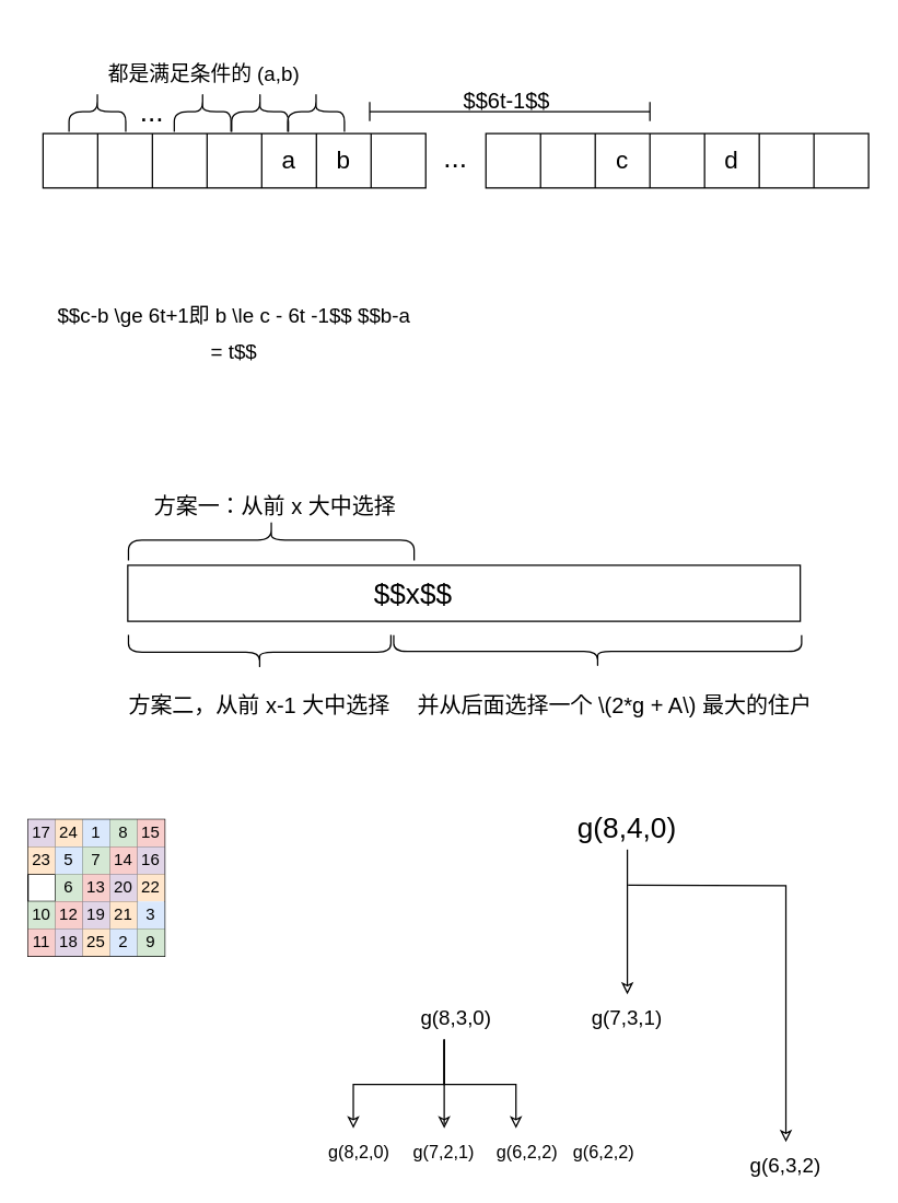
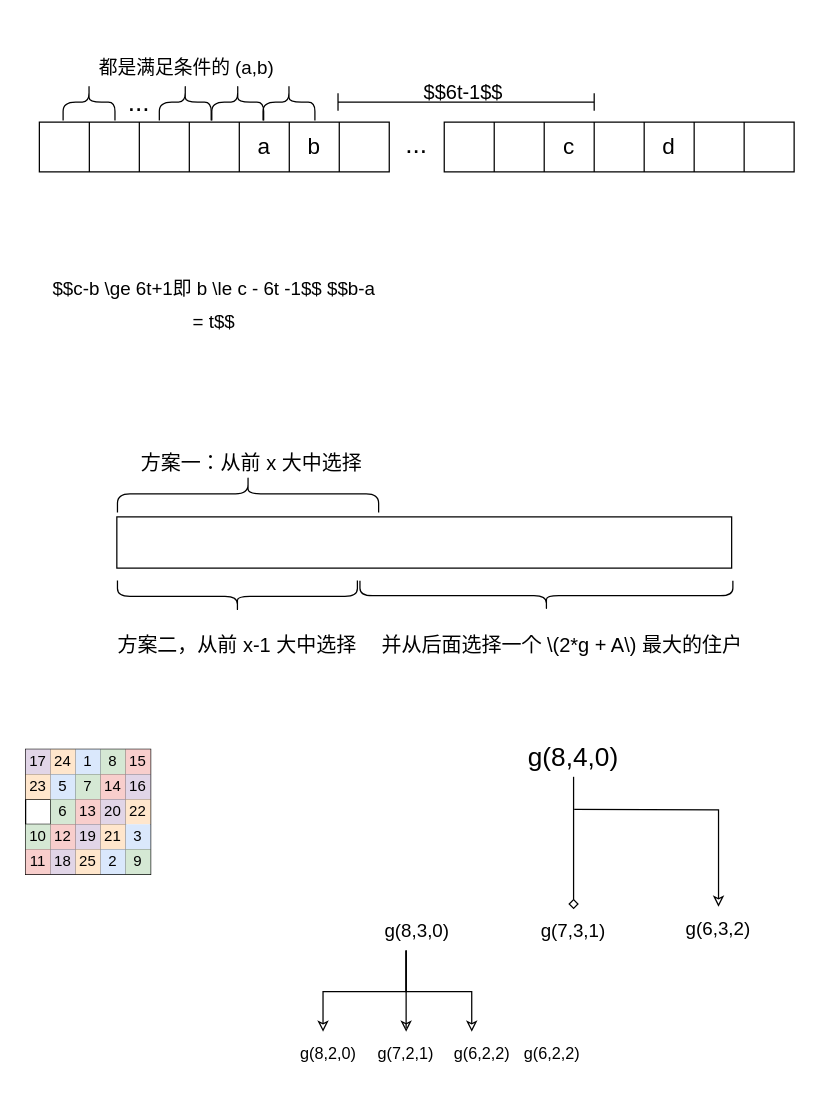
  <mxCell id="0" />
  <mxCell id="1" parent="0" />
  <mxCell id="2" value="" style="shape=table;html=1;whiteSpace=wrap;startSize=0;container=1;collapsible=0;childLayout=tableLayout;" parent="1" vertex="1"><mxGeometry x="31" y="97" width="280" height="40" as="geometry" /></mxCell>
  <mxCell id="3" value="" style="shape=partialRectangle;html=1;whiteSpace=wrap;collapsible=0;dropTarget=0;pointerEvents=0;fillColor=none;top=0;left=0;bottom=0;right=0;points=[[0,0.5],[1,0.5]];portConstraint=eastwest;" parent="2" vertex="1"><mxGeometry width="280" height="40" as="geometry" /></mxCell>
  <mxCell id="4" value="" style="shape=partialRectangle;html=1;whiteSpace=wrap;connectable=0;fillColor=none;top=0;left=0;bottom=0;right=0;overflow=hidden;pointerEvents=1;" parent="3" vertex="1"><mxGeometry width="40" height="40" as="geometry" /></mxCell>
  <mxCell id="5" value="" style="shape=partialRectangle;html=1;whiteSpace=wrap;connectable=0;fillColor=none;top=0;left=0;bottom=0;right=0;overflow=hidden;pointerEvents=1;" parent="3" vertex="1"><mxGeometry x="40" width="40" height="40" as="geometry" /></mxCell>
  <mxCell id="6" style="shape=partialRectangle;html=1;whiteSpace=wrap;connectable=0;fillColor=none;top=0;left=0;bottom=0;right=0;overflow=hidden;pointerEvents=1;" parent="3" vertex="1"><mxGeometry x="80" width="40" height="40" as="geometry" /></mxCell>
  <mxCell id="7" style="shape=partialRectangle;html=1;whiteSpace=wrap;connectable=0;fillColor=none;top=0;left=0;bottom=0;right=0;overflow=hidden;pointerEvents=1;" parent="3" vertex="1"><mxGeometry x="120" width="40" height="40" as="geometry" /></mxCell>
  <mxCell id="8" value="&lt;font style=&quot;font-size: 18px&quot;&gt;a&lt;/font&gt;" style="shape=partialRectangle;html=1;whiteSpace=wrap;connectable=0;fillColor=none;top=0;left=0;bottom=0;right=0;overflow=hidden;pointerEvents=1;" parent="3" vertex="1"><mxGeometry x="160" width="40" height="40" as="geometry" /></mxCell>
  <mxCell id="9" value="&lt;font style=&quot;font-size: 18px&quot;&gt;b&lt;/font&gt;" style="shape=partialRectangle;html=1;whiteSpace=wrap;connectable=0;fillColor=none;top=0;left=0;bottom=0;right=0;overflow=hidden;pointerEvents=1;" parent="3" vertex="1"><mxGeometry x="200" width="40" height="40" as="geometry" /></mxCell>
  <mxCell id="10" style="shape=partialRectangle;html=1;whiteSpace=wrap;connectable=0;fillColor=none;top=0;left=0;bottom=0;right=0;overflow=hidden;pointerEvents=1;" parent="3" vertex="1"><mxGeometry x="240" width="40" height="40" as="geometry" /></mxCell>
  <mxCell id="11" value="" style="shape=table;html=1;whiteSpace=wrap;startSize=0;container=1;collapsible=0;childLayout=tableLayout;" parent="1" vertex="1"><mxGeometry x="355" y="97" width="280" height="40" as="geometry" /></mxCell>
  <mxCell id="12" value="" style="shape=partialRectangle;html=1;whiteSpace=wrap;collapsible=0;dropTarget=0;pointerEvents=0;fillColor=none;top=0;left=0;bottom=0;right=0;points=[[0,0.5],[1,0.5]];portConstraint=eastwest;" parent="11" vertex="1"><mxGeometry width="280" height="40" as="geometry" /></mxCell>
  <mxCell id="13" value="" style="shape=partialRectangle;html=1;whiteSpace=wrap;connectable=0;fillColor=none;top=0;left=0;bottom=0;right=0;overflow=hidden;pointerEvents=1;" parent="12" vertex="1"><mxGeometry width="40" height="40" as="geometry" /></mxCell>
  <mxCell id="14" value="" style="shape=partialRectangle;html=1;whiteSpace=wrap;connectable=0;fillColor=none;top=0;left=0;bottom=0;right=0;overflow=hidden;pointerEvents=1;" parent="12" vertex="1"><mxGeometry x="40" width="40" height="40" as="geometry" /></mxCell>
  <mxCell id="15" value="&lt;font style=&quot;font-size: 18px&quot;&gt;c&lt;/font&gt;" style="shape=partialRectangle;html=1;whiteSpace=wrap;connectable=0;fillColor=none;top=0;left=0;bottom=0;right=0;overflow=hidden;pointerEvents=1;" parent="12" vertex="1"><mxGeometry x="80" width="40" height="40" as="geometry" /></mxCell>
  <mxCell id="16" style="shape=partialRectangle;html=1;whiteSpace=wrap;connectable=0;fillColor=none;top=0;left=0;bottom=0;right=0;overflow=hidden;pointerEvents=1;" parent="12" vertex="1"><mxGeometry x="120" width="40" height="40" as="geometry" /></mxCell>
  <mxCell id="17" value="&lt;font style=&quot;font-size: 18px&quot;&gt;d&lt;/font&gt;" style="shape=partialRectangle;html=1;whiteSpace=wrap;connectable=0;fillColor=none;top=0;left=0;bottom=0;right=0;overflow=hidden;pointerEvents=1;" parent="12" vertex="1"><mxGeometry x="160" width="40" height="40" as="geometry" /></mxCell>
  <mxCell id="18" style="shape=partialRectangle;html=1;whiteSpace=wrap;connectable=0;fillColor=none;top=0;left=0;bottom=0;right=0;overflow=hidden;pointerEvents=1;" parent="12" vertex="1"><mxGeometry x="200" width="40" height="40" as="geometry" /></mxCell>
  <mxCell id="19" style="shape=partialRectangle;html=1;whiteSpace=wrap;connectable=0;fillColor=none;top=0;left=0;bottom=0;right=0;overflow=hidden;pointerEvents=1;" parent="12" vertex="1"><mxGeometry x="240" width="40" height="40" as="geometry" /></mxCell>
  <mxCell id="20" value="..." style="text;html=1;strokeColor=none;fillColor=none;align=center;verticalAlign=middle;whiteSpace=wrap;rounded=0;fontSize=21;" parent="1" vertex="1"><mxGeometry x="313" y="104" width="40" height="20" as="geometry" /></mxCell>
  <mxCell id="21" value="" style="shape=crossbar;whiteSpace=wrap;html=1;rounded=1;fontSize=21;" parent="1" vertex="1"><mxGeometry x="270" y="74" width="205" height="14" as="geometry" /></mxCell>
  <mxCell id="22" value="&lt;font style=&quot;font-size: 16px&quot;&gt;$$6t-1$$&lt;/font&gt;" style="text;html=1;align=center;verticalAlign=middle;resizable=0;points=[];autosize=1;strokeColor=none;fontSize=21;" parent="1" vertex="1"><mxGeometry x="333" y="55" width="73" height="31" as="geometry" /></mxCell>
  <mxCell id="23" value="&lt;font style=&quot;font-size: 15px&quot;&gt;$$c-b \ge 6t+1即&amp;nbsp;b \le c - 6t -1$$ $$b-a = t$$&lt;br&gt;&lt;/font&gt;" style="text;html=1;strokeColor=none;fillColor=none;align=center;verticalAlign=middle;whiteSpace=wrap;rounded=0;fontSize=21;" parent="1" vertex="1"><mxGeometry x="38" y="200" width="266" height="81" as="geometry" /></mxCell>
  <mxCell id="24" value="" style="shape=curlyBracket;whiteSpace=wrap;html=1;rounded=1;flipH=1;fontSize=21;rotation=-90;size=0.5;" parent="1" vertex="1"><mxGeometry x="216" y="60.25" width="29.5" height="41.5" as="geometry" /></mxCell>
  <mxCell id="25" value="" style="shape=curlyBracket;whiteSpace=wrap;html=1;rounded=1;flipH=1;fontSize=21;rotation=-90;size=0.5;" parent="1" vertex="1"><mxGeometry x="175" y="60.25" width="29.5" height="41.5" as="geometry" /></mxCell>
  <mxCell id="26" value="" style="shape=curlyBracket;whiteSpace=wrap;html=1;rounded=1;flipH=1;fontSize=21;rotation=-90;size=0.5;" parent="1" vertex="1"><mxGeometry x="133" y="60.25" width="29.5" height="41.5" as="geometry" /></mxCell>
  <mxCell id="27" value="" style="shape=curlyBracket;whiteSpace=wrap;html=1;rounded=1;flipH=1;fontSize=21;rotation=-90;size=0.5;" parent="1" vertex="1"><mxGeometry x="56" y="60.25" width="29.5" height="41.5" as="geometry" /></mxCell>
  <mxCell id="28" value="..." style="text;html=1;strokeColor=none;fillColor=none;align=center;verticalAlign=middle;whiteSpace=wrap;rounded=0;fontSize=21;" parent="1" vertex="1"><mxGeometry x="91" y="71" width="40" height="20" as="geometry" /></mxCell>
  <mxCell id="29" value="&lt;font style=&quot;font-size: 15px&quot;&gt;都是满足条件的 (a,b)&lt;/font&gt;" style="text;html=1;strokeColor=none;fillColor=none;align=center;verticalAlign=middle;whiteSpace=wrap;rounded=0;fontSize=21;" parent="1" vertex="1"><mxGeometry x="28" y="20" width="242" height="62" as="geometry" /></mxCell>
  <mxCell id="30" value="" style="rounded=0;whiteSpace=wrap;html=1;fontSize=21;" vertex="1" parent="1"><mxGeometry x="93" y="413" width="492" height="41" as="geometry" /></mxCell>
- <mxCell id="31" value="$$x$$" style="text;html=1;strokeColor=none;fillColor=none;align=center;verticalAlign=middle;whiteSpace=wrap;rounded=0;fontSize=21;" vertex="1" parent="1"><mxGeometry x="282" y="423.5" width="40" height="20" as="geometry" /></mxCell>
  <mxCell id="32" value="" style="shape=curlyBracket;whiteSpace=wrap;html=1;rounded=1;flipH=1;fontSize=21;rotation=-90;" vertex="1" parent="1"><mxGeometry x="183" y="290" width="30" height="209" as="geometry" /></mxCell>
  <mxCell id="33" value="&lt;font style=&quot;font-size: 16px&quot;&gt;方案一：从前 x 大中选择&lt;/font&gt;" style="text;html=1;strokeColor=none;fillColor=none;align=center;verticalAlign=middle;whiteSpace=wrap;rounded=0;fontSize=21;" vertex="1" parent="1"><mxGeometry x="31" y="358" width="340" height="20" as="geometry" /></mxCell>
  <mxCell id="34" value="" style="shape=curlyBracket;whiteSpace=wrap;html=1;rounded=1;fontSize=21;rotation=-90;size=0.5;" vertex="1" parent="1"><mxGeometry x="176.94" y="380.57" width="25.13" height="192" as="geometry" /></mxCell>
  <mxCell id="35" value="&lt;font style=&quot;font-size: 16px&quot;&gt;方案二，从前 x-1 大中选择&lt;/font&gt;" style="text;html=1;strokeColor=none;fillColor=none;align=center;verticalAlign=middle;whiteSpace=wrap;rounded=0;fontSize=21;" vertex="1" parent="1"><mxGeometry x="31" y="502" width="317.49" height="23" as="geometry" /></mxCell>
  <mxCell id="36" value="" style="shape=curlyBracket;whiteSpace=wrap;html=1;rounded=1;fontSize=21;rotation=-90;size=0.5;" vertex="1" parent="1"><mxGeometry x="424.71" y="326.86" width="24.13" height="298.43" as="geometry" /></mxCell>
  <mxCell id="37" value="&lt;font style=&quot;font-size: 16px&quot;&gt;并从后面选择一个 \(2*g + A\) 最大的住户&lt;/font&gt;" style="text;html=1;strokeColor=none;fillColor=none;align=center;verticalAlign=middle;whiteSpace=wrap;rounded=0;fontSize=21;" vertex="1" parent="1"><mxGeometry x="291" y="502" width="317.49" height="23" as="geometry" /></mxCell>
  <mxCell id="38" value="" style="shape=table;html=1;whiteSpace=wrap;startSize=0;container=1;collapsible=0;childLayout=tableLayout;fontSize=21;" vertex="1" parent="1"><mxGeometry x="20" y="599" width="100" height="100" as="geometry" /></mxCell>
  <mxCell id="39" value="" style="shape=partialRectangle;html=1;whiteSpace=wrap;collapsible=0;dropTarget=0;pointerEvents=0;fillColor=none;top=0;left=0;bottom=0;right=0;points=[[0,0.5],[1,0.5]];portConstraint=eastwest;" vertex="1" parent="38"><mxGeometry width="100" height="20" as="geometry" /></mxCell>
  <mxCell id="40" value="17" style="shape=partialRectangle;html=1;whiteSpace=wrap;connectable=0;fillColor=#e1d5e7;top=0;left=0;bottom=0;right=0;overflow=hidden;pointerEvents=1;strokeColor=#9673a6;" vertex="1" parent="39"><mxGeometry width="20" height="20" as="geometry" /></mxCell>
  <mxCell id="41" value="24&lt;br&gt;" style="shape=partialRectangle;html=1;whiteSpace=wrap;connectable=0;fillColor=#ffe6cc;top=0;left=0;bottom=0;right=0;overflow=hidden;pointerEvents=1;strokeColor=#d79b00;" vertex="1" parent="39"><mxGeometry x="20" width="20" height="20" as="geometry" /></mxCell>
  <mxCell id="42" value="1" style="shape=partialRectangle;html=1;whiteSpace=wrap;connectable=0;fillColor=#dae8fc;top=0;left=0;bottom=0;right=0;overflow=hidden;pointerEvents=1;strokeColor=#6c8ebf;" vertex="1" parent="39"><mxGeometry x="40" width="20" height="20" as="geometry" /></mxCell>
  <mxCell id="43" value="8" style="shape=partialRectangle;html=1;whiteSpace=wrap;connectable=0;fillColor=#d5e8d4;top=0;left=0;bottom=0;right=0;overflow=hidden;pointerEvents=1;strokeColor=#82b366;" vertex="1" parent="39"><mxGeometry x="60" width="20" height="20" as="geometry" /></mxCell>
  <mxCell id="44" value="15" style="shape=partialRectangle;html=1;whiteSpace=wrap;connectable=0;fillColor=#f8cecc;top=0;left=0;bottom=0;right=0;overflow=hidden;pointerEvents=1;strokeColor=#b85450;" vertex="1" parent="39"><mxGeometry x="80" width="20" height="20" as="geometry" /></mxCell>
  <mxCell id="45" value="" style="shape=partialRectangle;html=1;whiteSpace=wrap;collapsible=0;dropTarget=0;pointerEvents=0;fillColor=none;top=0;left=0;bottom=0;right=0;points=[[0,0.5],[1,0.5]];portConstraint=eastwest;" vertex="1" parent="38"><mxGeometry y="20" width="100" height="20" as="geometry" /></mxCell>
  <mxCell id="46" value="23" style="shape=partialRectangle;html=1;whiteSpace=wrap;connectable=0;fillColor=#ffe6cc;top=0;left=0;bottom=0;right=0;overflow=hidden;pointerEvents=1;strokeColor=#d79b00;" vertex="1" parent="45"><mxGeometry width="20" height="20" as="geometry" /></mxCell>
  <mxCell id="47" value="5" style="shape=partialRectangle;html=1;whiteSpace=wrap;connectable=0;fillColor=#dae8fc;top=0;left=0;bottom=0;right=0;overflow=hidden;pointerEvents=1;strokeColor=#6c8ebf;" vertex="1" parent="45"><mxGeometry x="20" width="20" height="20" as="geometry" /></mxCell>
  <mxCell id="48" value="7" style="shape=partialRectangle;html=1;whiteSpace=wrap;connectable=0;fillColor=#d5e8d4;top=0;left=0;bottom=0;right=0;overflow=hidden;pointerEvents=1;strokeColor=#82b366;" vertex="1" parent="45"><mxGeometry x="40" width="20" height="20" as="geometry" /></mxCell>
  <mxCell id="49" value="14" style="shape=partialRectangle;html=1;whiteSpace=wrap;connectable=0;fillColor=#f8cecc;top=0;left=0;bottom=0;right=0;overflow=hidden;pointerEvents=1;strokeColor=#b85450;" vertex="1" parent="45"><mxGeometry x="60" width="20" height="20" as="geometry" /></mxCell>
  <mxCell id="50" value="16" style="shape=partialRectangle;html=1;whiteSpace=wrap;connectable=0;fillColor=#e1d5e7;top=0;left=0;bottom=0;right=0;overflow=hidden;pointerEvents=1;strokeColor=#9673a6;" vertex="1" parent="45"><mxGeometry x="80" width="20" height="20" as="geometry" /></mxCell>
  <mxCell id="51" value="" style="shape=partialRectangle;html=1;whiteSpace=wrap;collapsible=0;dropTarget=0;pointerEvents=0;fillColor=none;top=0;left=0;bottom=0;right=0;points=[[0,0.5],[1,0.5]];portConstraint=eastwest;" vertex="1" parent="38"><mxGeometry y="40" width="100" height="20" as="geometry" /></mxCell>
  <mxCell id="52" value="6" style="shape=partialRectangle;html=1;whiteSpace=wrap;connectable=0;fillColor=#d5e8d4;top=0;left=0;bottom=0;right=0;overflow=hidden;pointerEvents=1;strokeColor=#82b366;" vertex="1" parent="51"><mxGeometry x="20" width="20" height="20" as="geometry" /></mxCell>
  <mxCell id="53" value="13" style="shape=partialRectangle;html=1;whiteSpace=wrap;connectable=0;fillColor=#f8cecc;top=0;left=0;bottom=0;right=0;overflow=hidden;pointerEvents=1;strokeColor=#b85450;" vertex="1" parent="51"><mxGeometry x="40" width="20" height="20" as="geometry" /></mxCell>
  <mxCell id="54" value="20" style="shape=partialRectangle;html=1;whiteSpace=wrap;connectable=0;fillColor=#e1d5e7;top=0;left=0;bottom=0;right=0;overflow=hidden;pointerEvents=1;strokeColor=#9673a6;" vertex="1" parent="51"><mxGeometry x="60" width="20" height="20" as="geometry" /></mxCell>
  <mxCell id="55" value="22" style="shape=partialRectangle;html=1;whiteSpace=wrap;connectable=0;fillColor=#ffe6cc;top=0;left=0;bottom=0;right=0;overflow=hidden;pointerEvents=1;strokeColor=#d79b00;" vertex="1" parent="51"><mxGeometry x="80" width="20" height="20" as="geometry" /></mxCell>
  <mxCell id="56" style="shape=partialRectangle;html=1;whiteSpace=wrap;collapsible=0;dropTarget=0;pointerEvents=0;fillColor=none;top=0;left=0;bottom=0;right=0;points=[[0,0.5],[1,0.5]];portConstraint=eastwest;" vertex="1" parent="38"><mxGeometry y="60" width="100" height="20" as="geometry" /></mxCell>
  <mxCell id="57" value="10" style="shape=partialRectangle;html=1;whiteSpace=wrap;connectable=0;fillColor=#d5e8d4;top=0;left=0;bottom=0;right=0;overflow=hidden;pointerEvents=1;strokeColor=#82b366;" vertex="1" parent="56"><mxGeometry width="20" height="20" as="geometry" /></mxCell>
  <mxCell id="58" value="12" style="shape=partialRectangle;html=1;whiteSpace=wrap;connectable=0;fillColor=#f8cecc;top=0;left=0;bottom=0;right=0;overflow=hidden;pointerEvents=1;strokeColor=#b85450;" vertex="1" parent="56"><mxGeometry x="20" width="20" height="20" as="geometry" /></mxCell>
  <mxCell id="59" value="19" style="shape=partialRectangle;html=1;whiteSpace=wrap;connectable=0;fillColor=#e1d5e7;top=0;left=0;bottom=0;right=0;overflow=hidden;pointerEvents=1;strokeColor=#9673a6;" vertex="1" parent="56"><mxGeometry x="40" width="20" height="20" as="geometry" /></mxCell>
  <mxCell id="60" value="21" style="shape=partialRectangle;html=1;whiteSpace=wrap;connectable=0;fillColor=#ffe6cc;top=0;left=0;bottom=0;right=0;overflow=hidden;pointerEvents=1;strokeColor=#d79b00;" vertex="1" parent="56"><mxGeometry x="60" width="20" height="20" as="geometry" /></mxCell>
  <mxCell id="61" value="3" style="shape=partialRectangle;html=1;whiteSpace=wrap;connectable=0;fillColor=#dae8fc;top=0;left=0;bottom=0;right=0;overflow=hidden;pointerEvents=1;strokeColor=#6c8ebf;" vertex="1" parent="56"><mxGeometry x="80" width="20" height="20" as="geometry" /></mxCell>
  <mxCell id="62" style="shape=partialRectangle;html=1;whiteSpace=wrap;collapsible=0;dropTarget=0;pointerEvents=0;fillColor=none;top=0;left=0;bottom=0;right=0;points=[[0,0.5],[1,0.5]];portConstraint=eastwest;" vertex="1" parent="38"><mxGeometry y="80" width="100" height="20" as="geometry" /></mxCell>
  <mxCell id="63" value="11" style="shape=partialRectangle;html=1;whiteSpace=wrap;connectable=0;fillColor=#f8cecc;top=0;left=0;bottom=0;right=0;overflow=hidden;pointerEvents=1;strokeColor=#b85450;" vertex="1" parent="62"><mxGeometry width="20" height="20" as="geometry" /></mxCell>
  <mxCell id="64" value="18" style="shape=partialRectangle;html=1;whiteSpace=wrap;connectable=0;fillColor=#e1d5e7;top=0;left=0;bottom=0;right=0;overflow=hidden;pointerEvents=1;strokeColor=#9673a6;" vertex="1" parent="62"><mxGeometry x="20" width="20" height="20" as="geometry" /></mxCell>
  <mxCell id="65" value="25" style="shape=partialRectangle;html=1;whiteSpace=wrap;connectable=0;fillColor=#ffe6cc;top=0;left=0;bottom=0;right=0;overflow=hidden;pointerEvents=1;strokeColor=#d79b00;" vertex="1" parent="62"><mxGeometry x="40" width="20" height="20" as="geometry" /></mxCell>
  <mxCell id="66" value="2" style="shape=partialRectangle;html=1;whiteSpace=wrap;connectable=0;fillColor=#dae8fc;top=0;left=0;bottom=0;right=0;overflow=hidden;pointerEvents=1;strokeColor=#6c8ebf;" vertex="1" parent="62"><mxGeometry x="60" width="20" height="20" as="geometry" /></mxCell>
  <mxCell id="67" value="9" style="shape=partialRectangle;html=1;whiteSpace=wrap;connectable=0;fillColor=#d5e8d4;top=0;left=0;bottom=0;right=0;overflow=hidden;pointerEvents=1;strokeColor=#82b366;" vertex="1" parent="62"><mxGeometry x="80" width="20" height="20" as="geometry" /></mxCell>
- <mxCell id="68" value="" style="edgeStyle=orthogonalEdgeStyle;rounded=0;orthogonalLoop=1;jettySize=auto;html=1;fontSize=21;endArrow=classic;endFill=0;strokeWidth=1;" edge="1" parent="1" source="70" target="75"><mxGeometry relative="1" as="geometry" /></mxCell>
+ <mxCell id="68" value="" style="edgeStyle=orthogonalEdgeStyle;rounded=0;orthogonalLoop=1;jettySize=auto;html=1;fontSize=21;endArrow=diamond;endFill=0;strokeWidth=1;" edge="1" parent="1" source="70" target="75"><mxGeometry relative="1" as="geometry" /></mxCell>
  <mxCell id="69" style="edgeStyle=orthogonalEdgeStyle;rounded=0;orthogonalLoop=1;jettySize=auto;html=1;fontSize=21;endArrow=classic;endFill=0;strokeWidth=1;" edge="1" parent="1" target="76"><mxGeometry relative="1" as="geometry"><mxPoint x="459" y="647" as="sourcePoint" /></mxGeometry></mxCell>
  <mxCell id="70" value="g(8,4,0)" style="text;html=1;strokeColor=none;fillColor=none;align=center;verticalAlign=middle;whiteSpace=wrap;rounded=0;fontSize=21;" vertex="1" parent="1"><mxGeometry x="409" y="588" width="99" height="33" as="geometry" /></mxCell>
  <mxCell id="71" value="" style="edgeStyle=orthogonalEdgeStyle;rounded=0;orthogonalLoop=1;jettySize=auto;html=1;fontSize=21;endArrow=classic;endFill=0;strokeWidth=1;exitX=0.5;exitY=1;exitDx=0;exitDy=0;" edge="1" parent="1"><mxGeometry relative="1" as="geometry"><mxPoint x="324.5" y="760" as="sourcePoint" /><mxPoint x="258" y="825" as="targetPoint" /><Array as="points"><mxPoint x="325" y="793" /><mxPoint x="258" y="793" /></Array></mxGeometry></mxCell>
  <mxCell id="72" style="edgeStyle=orthogonalEdgeStyle;rounded=0;orthogonalLoop=1;jettySize=auto;html=1;fontSize=21;endArrow=classic;endFill=0;strokeWidth=1;" edge="1" parent="1" target="78"><mxGeometry relative="1" as="geometry"><mxPoint x="324.5" y="760" as="sourcePoint" /><Array as="points"><mxPoint x="325" y="822" /><mxPoint x="325" y="822" /></Array></mxGeometry></mxCell>
  <mxCell id="73" style="edgeStyle=orthogonalEdgeStyle;rounded=0;orthogonalLoop=1;jettySize=auto;html=1;fontSize=21;endArrow=classic;endFill=0;strokeWidth=1;" edge="1" parent="1" target="79"><mxGeometry relative="1" as="geometry"><mxPoint x="324.5" y="760" as="sourcePoint" /><Array as="points"><mxPoint x="325" y="793" /><mxPoint x="377" y="793" /></Array></mxGeometry></mxCell>
  <mxCell id="74" value="g(8,3,0)" style="text;html=1;strokeColor=none;fillColor=none;align=center;verticalAlign=middle;whiteSpace=wrap;rounded=0;fontSize=15;" vertex="1" parent="1"><mxGeometry x="283.5" y="727" width="99" height="33" as="geometry" /></mxCell>
  <mxCell id="75" value="g(7,3,1)" style="text;html=1;strokeColor=none;fillColor=none;align=center;verticalAlign=middle;whiteSpace=wrap;rounded=0;fontSize=15;" vertex="1" parent="1"><mxGeometry x="409" y="727" width="99" height="33" as="geometry" /></mxCell>
- <mxCell id="76" value="g(6,3,2)" style="text;html=1;strokeColor=none;fillColor=none;align=center;verticalAlign=middle;whiteSpace=wrap;rounded=0;fontSize=15;" vertex="1" parent="1"><mxGeometry x="525" y="835" width="99" height="33" as="geometry" /></mxCell>
+ <mxCell id="76" value="g(6,3,2)" style="text;html=1;strokeColor=none;fillColor=none;align=center;verticalAlign=middle;whiteSpace=wrap;rounded=0;fontSize=15;" vertex="1" parent="1"><mxGeometry x="525" y="725" width="99" height="33" as="geometry" /></mxCell>
  <mxCell id="77" value="g(8,2,0)" style="text;html=1;strokeColor=none;fillColor=none;align=center;verticalAlign=middle;whiteSpace=wrap;rounded=0;fontSize=13;" vertex="1" parent="1"><mxGeometry x="213" y="825" width="99" height="33" as="geometry" /></mxCell>
  <mxCell id="78" value="g(7,2,1)" style="text;html=1;strokeColor=none;fillColor=none;align=center;verticalAlign=middle;whiteSpace=wrap;rounded=0;fontSize=13;" vertex="1" parent="1"><mxGeometry x="275" y="825" width="99" height="33" as="geometry" /></mxCell>
  <mxCell id="79" value="g(6,2,2)" style="text;html=1;strokeColor=none;fillColor=none;align=center;verticalAlign=middle;whiteSpace=wrap;rounded=0;fontSize=13;" vertex="1" parent="1"><mxGeometry x="336" y="825" width="99" height="33" as="geometry" /></mxCell>
  <mxCell id="80" value="g(6,2,2)" style="text;html=1;strokeColor=none;fillColor=none;align=center;verticalAlign=middle;whiteSpace=wrap;rounded=0;fontSize=13;" vertex="1" parent="1"><mxGeometry x="392" y="825" width="99" height="33" as="geometry" /></mxCell>
